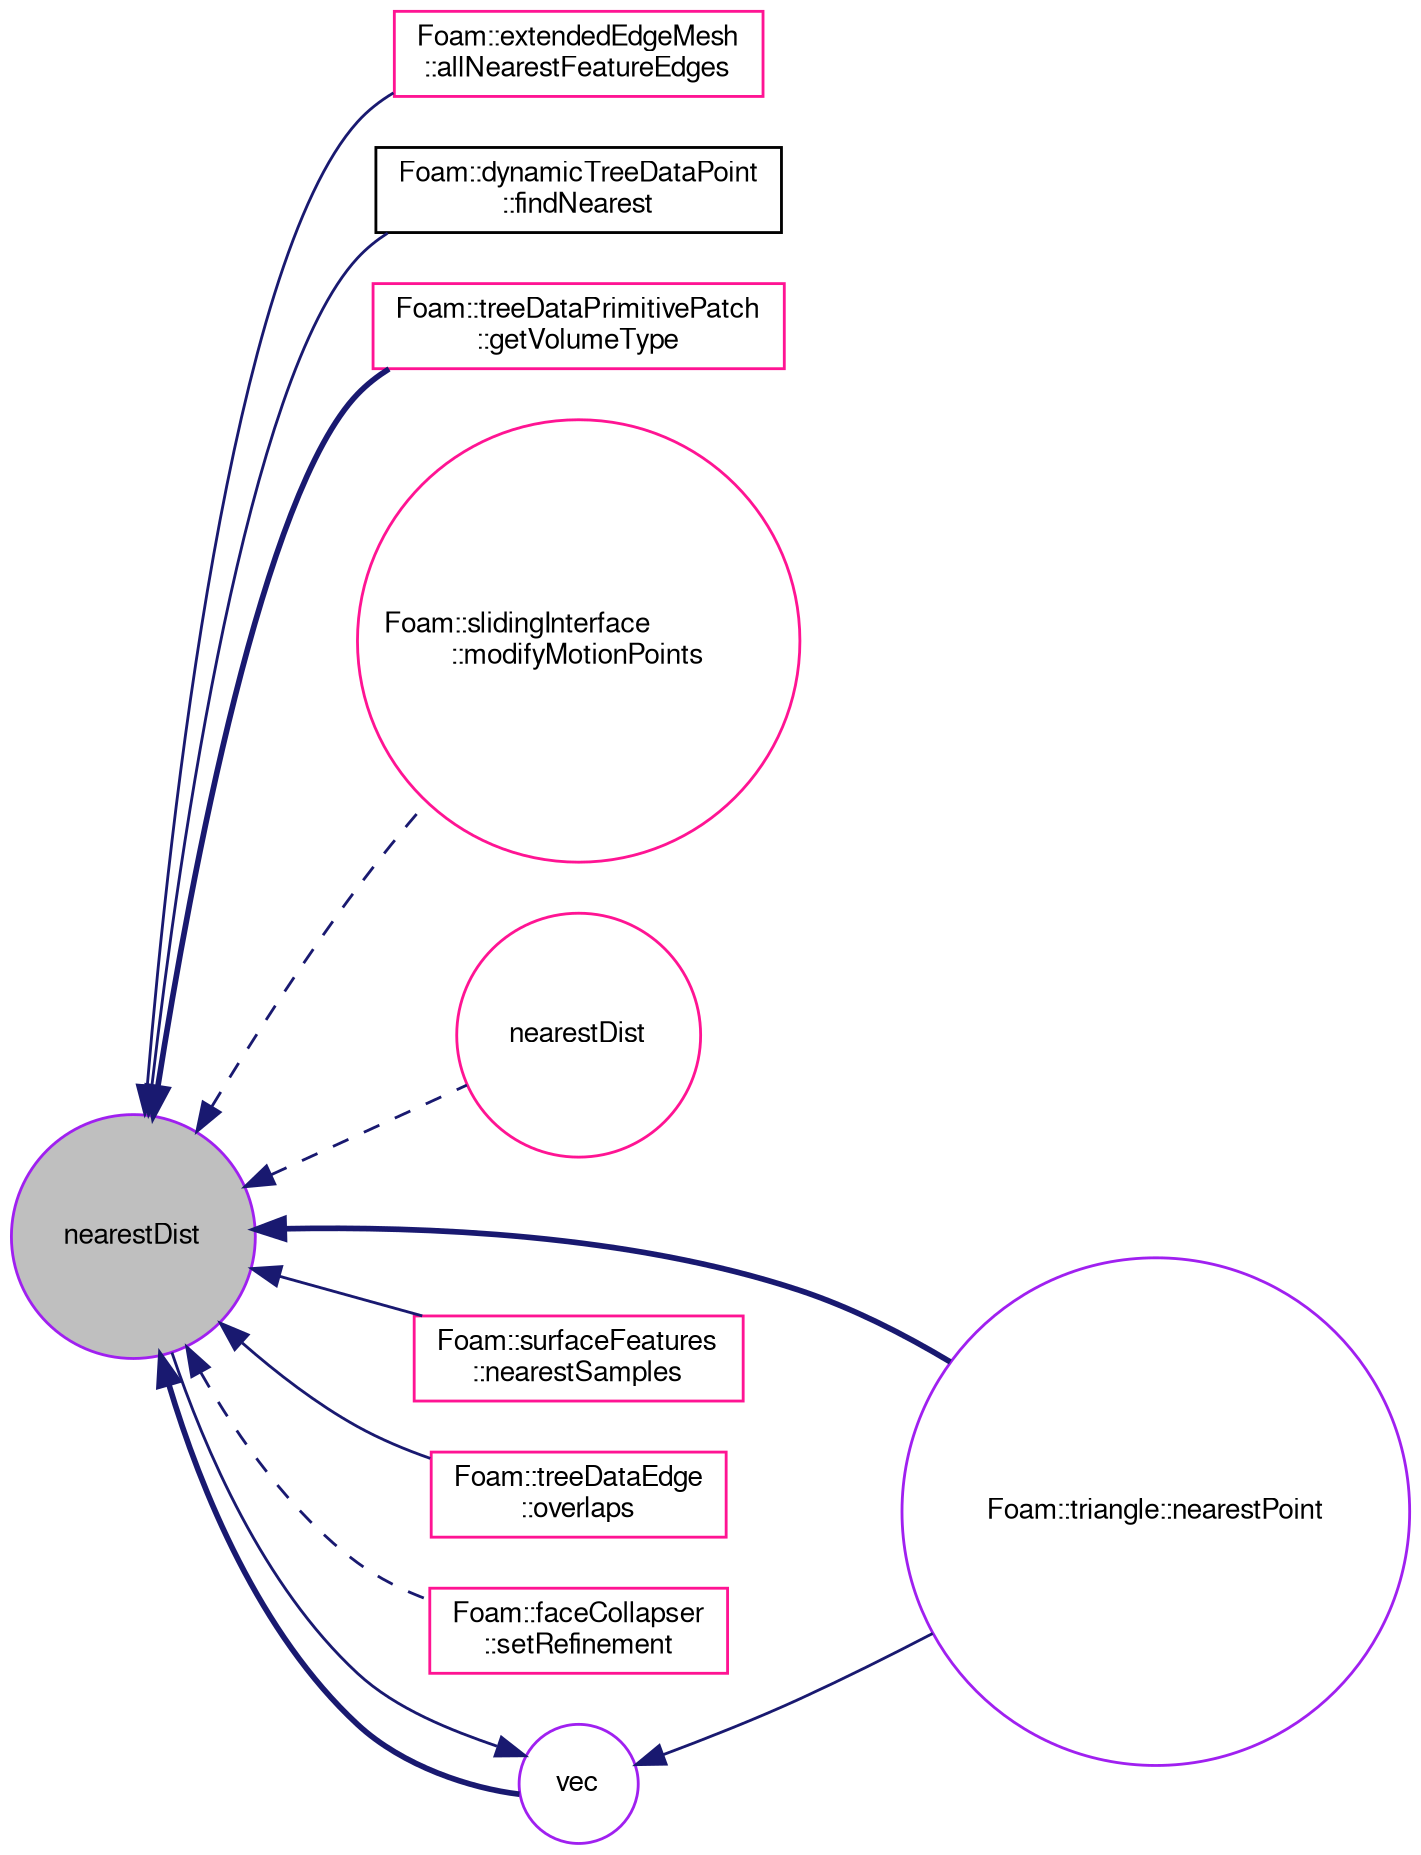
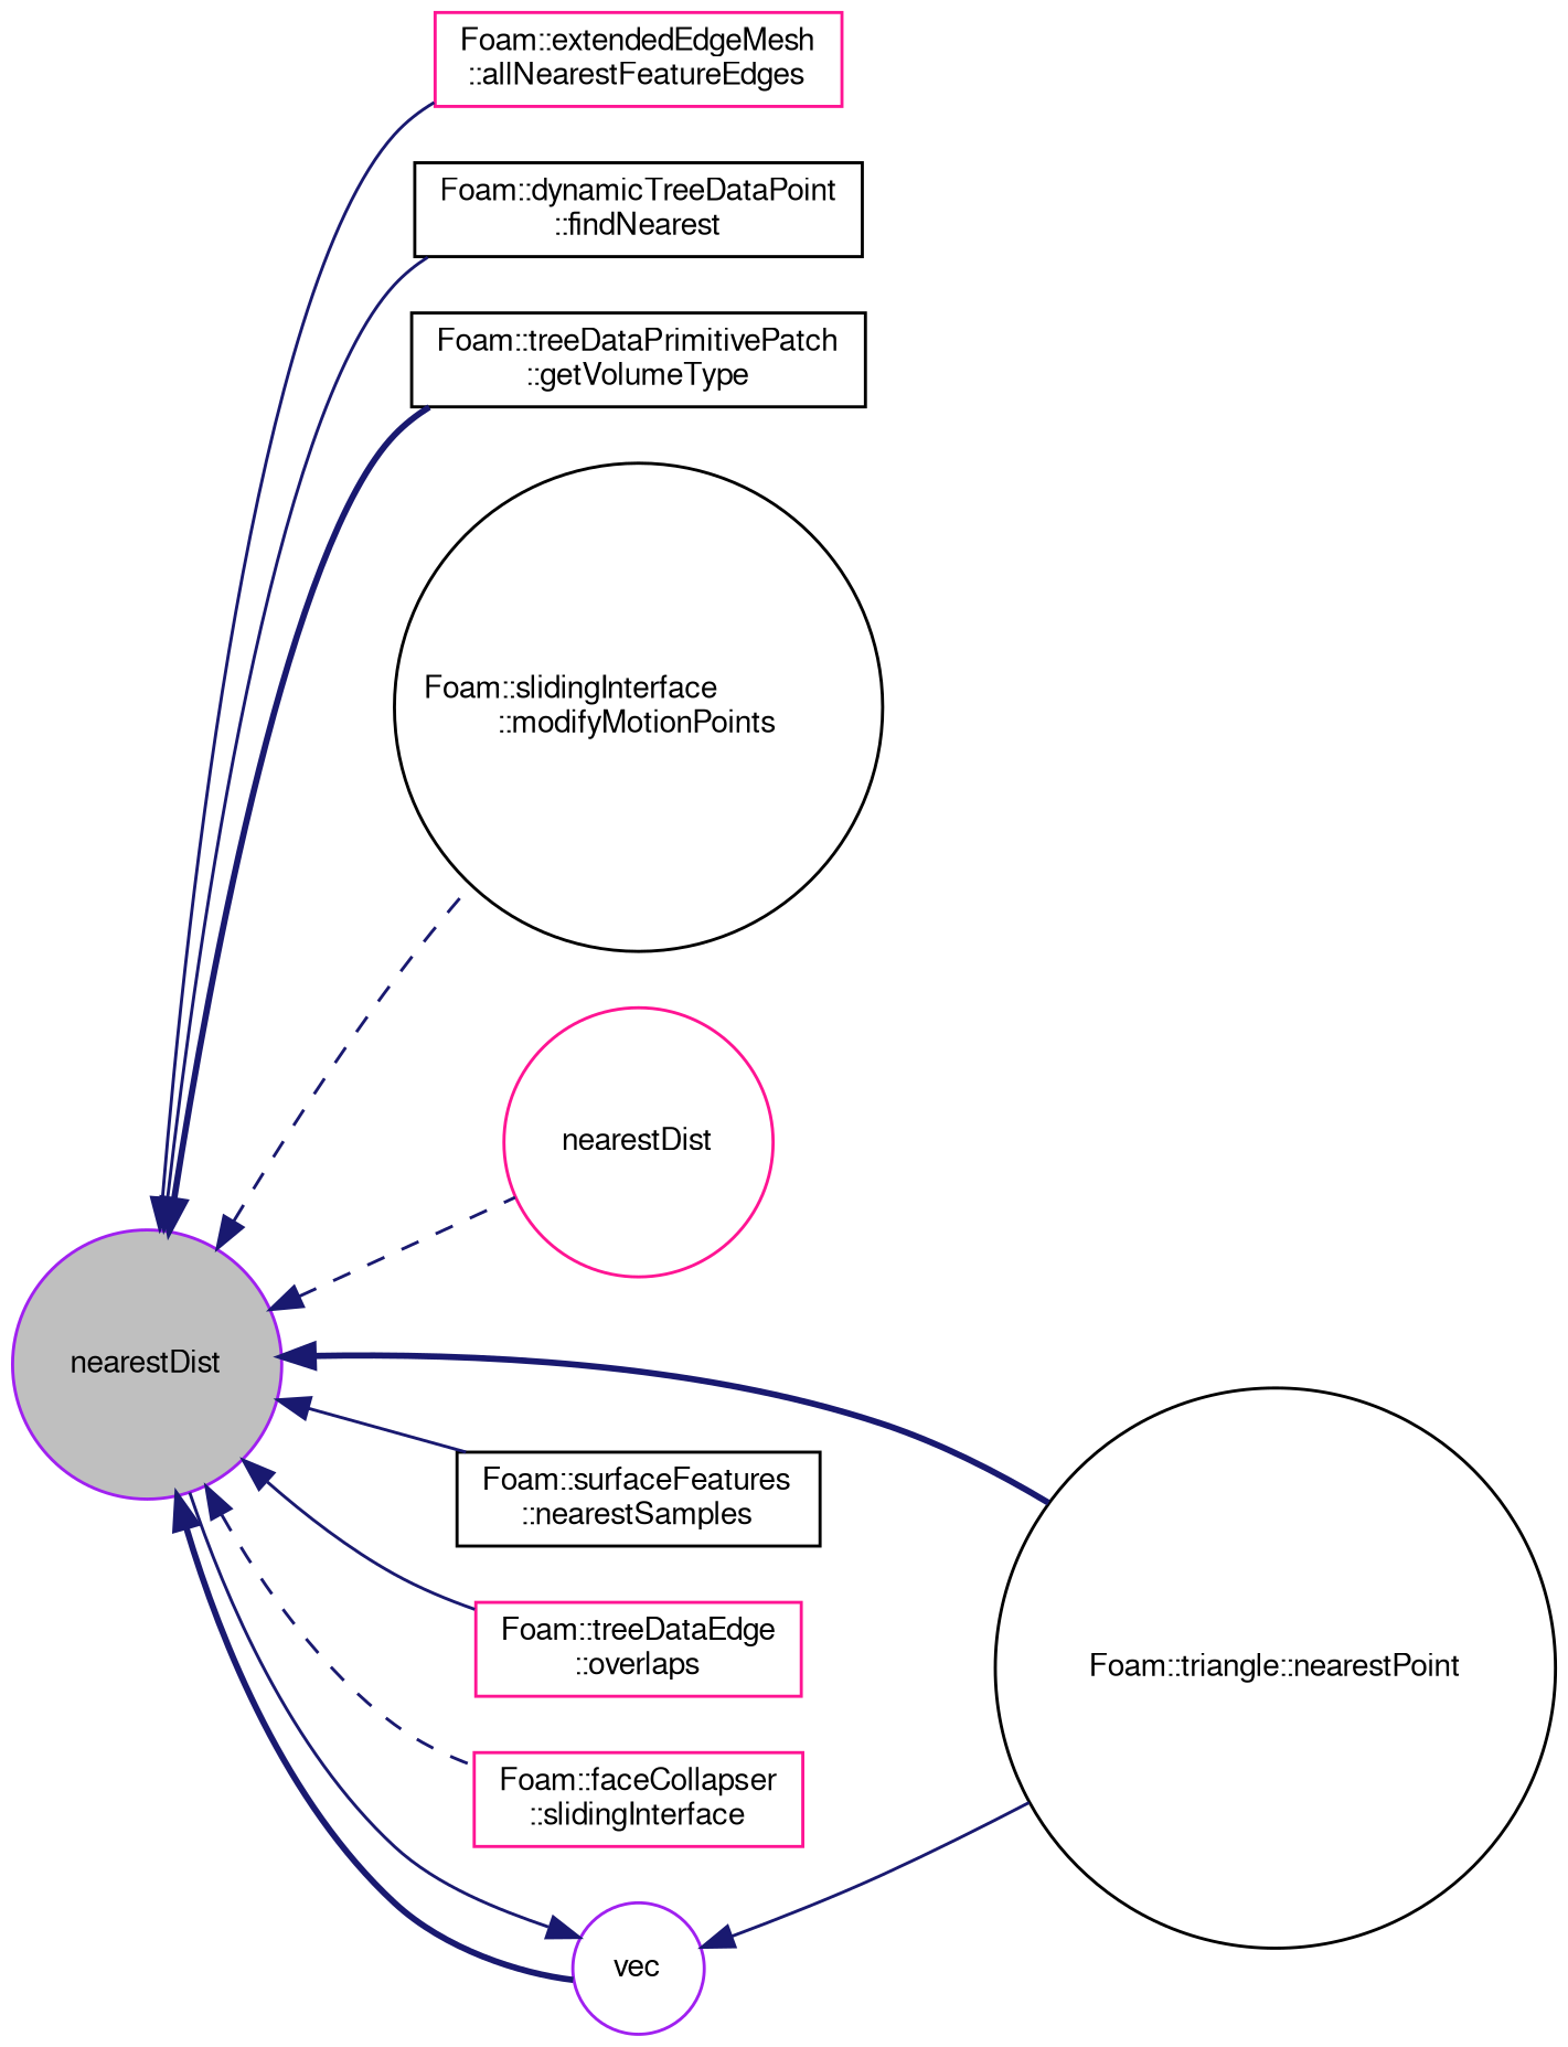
  digraph {
    rankdir=LR
    node [color=deeppink fontname=FreeSans fontsize=10 shape=box]
    edge [color=midnightblue dir=back fontname=FreeSans fontsize=10 labelfontname=FreeSans labelfontsize=10 style=solid]
    n1 [color=purple fillcolor=grey75 fontcolor=black height=0.2 label=nearestDist shape=circle style=filled width=0.4]
    n2 [height=0.2 label="Foam::extendedEdgeMesh\l::allNearestFeatureEdges" width=0.4]
    n3 [color=black height=0.2 label="Foam::dynamicTreeDataPoint\l::findNearest" width=0.4]
-   n4 [height=0.2 label="Foam::treeDataPrimitivePatch\l::getVolumeType" width=0.4]
-   n5 [height=0.2 label="Foam::slidingInterface\l::modifyMotionPoints" shape=circle width=0.4]
+   n4 [color=black height=0.2 label="Foam::treeDataPrimitivePatch\l::getVolumeType" width=0.4]
+   n5 [color=black height=0.2 label="Foam::slidingInterface\l::modifyMotionPoints" shape=circle width=0.4]
    n6 [height=0.2 label=nearestDist shape=circle width=0.4]
-   n7 [color=purple height=0.2 label="Foam::triangle::nearestPoint" shape=circle width=0.4]
-   n8 [height=0.2 label="Foam::surfaceFeatures\l::nearestSamples" width=0.4]
+   n7 [color=black height=0.2 label="Foam::triangle::nearestPoint" shape=circle width=0.4]
+   n8 [color=black height=0.2 label="Foam::surfaceFeatures\l::nearestSamples" width=0.4]
    n9 [height=0.2 label="Foam::treeDataEdge\l::overlaps" width=0.4]
-   n10 [height=0.2 label="Foam::faceCollapser\l::setRefinement" width=0.4]
+   n10 [height=0.2 label="Foam::faceCollapser\l::slidingInterface" width=0.4]
    n11 [color=purple height=0.2 label=vec shape=circle width=0.4]
    n1 -> n2
    n1 -> n3
    n1 -> n4 [style=bold]
    n1 -> n5 [style=dashed]
    n1 -> n6 [style=dashed]
    n1 -> n7 [style=bold]
    n1 -> n8
    n1 -> n9
    n1 -> n10 [style=dashed]
    n1 -> n11 [style=bold]
    n11 -> n1
    n11 -> n7
  }
